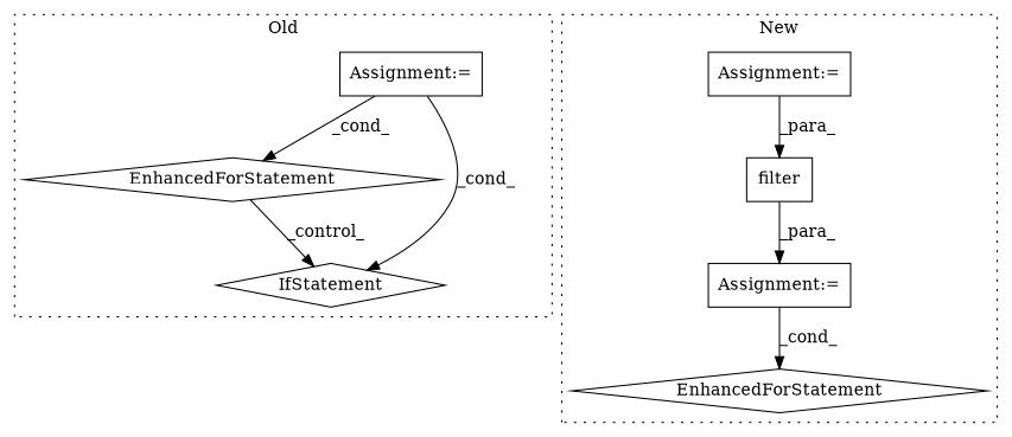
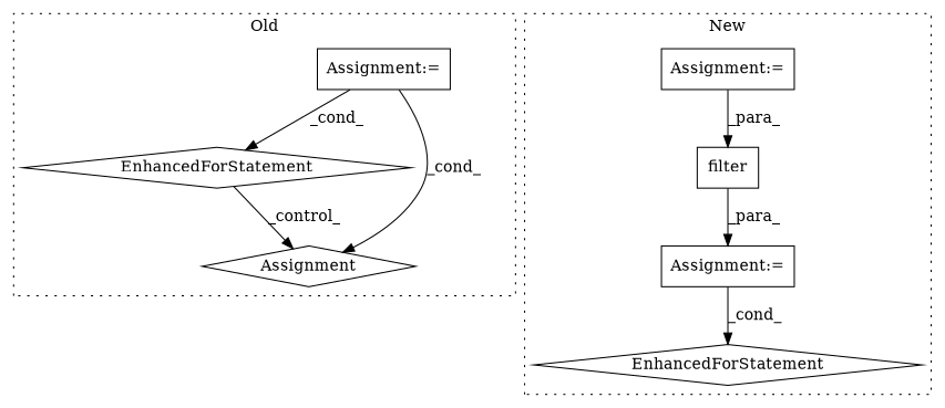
  digraph {
    node [a=7 shape=box]
    n1 [a=70 l="69,2" label=EnhancedForStatement s="17634,17743" shape=diamond]
    n2 [l="119,2" label="Assignment:=" s="17383,17585"]
-   n3 [a=25 l="12,2" label=IfStatement s="17755,17777" shape=diamond]
+   n3 [a=25 l="12,2" label=Assignment s="17755,17777" shape=diamond]
    n4 [a=32 l="7,-5" label=filter s="17099,17230"]
    n5 [l="74,2" label="Assignment:=" s="17702,17839"]
    n6 [a=70 l="57,2" label=EnhancedForStatement s="17849,17936" shape=diamond]
    n7 [l=25 label="Assignment:=" s=17288]
    subgraph cluster_1 {
      label=Old
      style=dotted
      n1
      n2
      n3
    }
    subgraph cluster_2 {
      label=New
      style=dotted
      n4
      n5
      n6
      n7
    }
    n1 -> n3 [label=_control_]
    n2 -> n1 [label=_cond_]
    n2 -> n3 [label=_cond_]
    n4 -> n5 [label=_para_]
    n5 -> n6 [label=_cond_]
    n7 -> n4 [label=_para_]
  }
